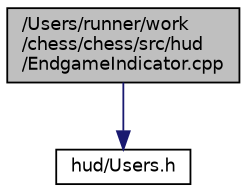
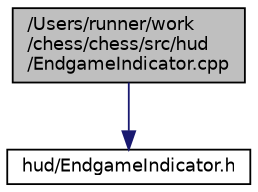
  digraph {
    fontname="DejaVu Sans"
    node [color=black fontname="DejaVu Sans" fontsize=10 shape=record]
    n1 [fillcolor=grey75 fontcolor=black height=0.2 label="/Users/runner/work\l/chess/chess/src/hud\l/EndgameIndicator.cpp" style=filled width=0.4]
-   n2 [height=0.2 label="hud/Users.h" width=0.4]
+   n2 [height=0.2 label="hud/EndgameIndicator.h" width=0.4]
    n1 -> n2 [color=midnightblue fontname="DejaVu Sans" fontsize=10 labelfontname=Helvetica labelfontsize=10 style=solid]
  }
